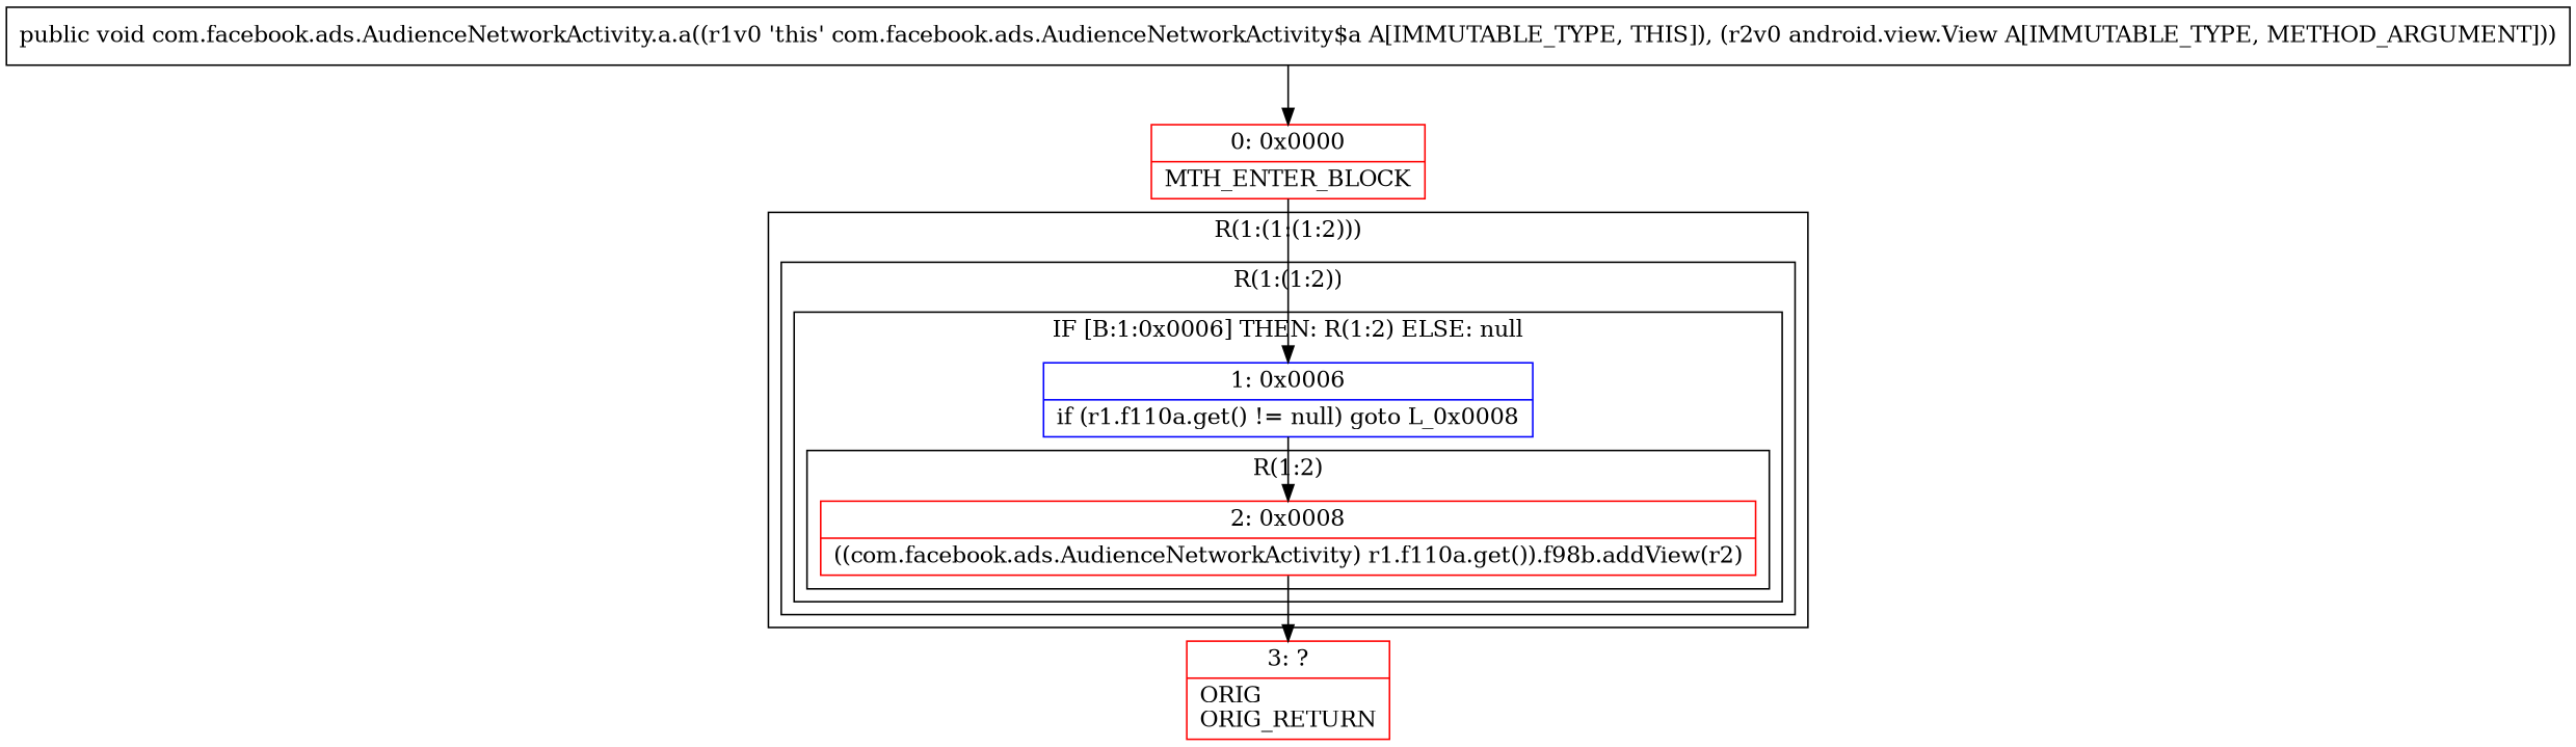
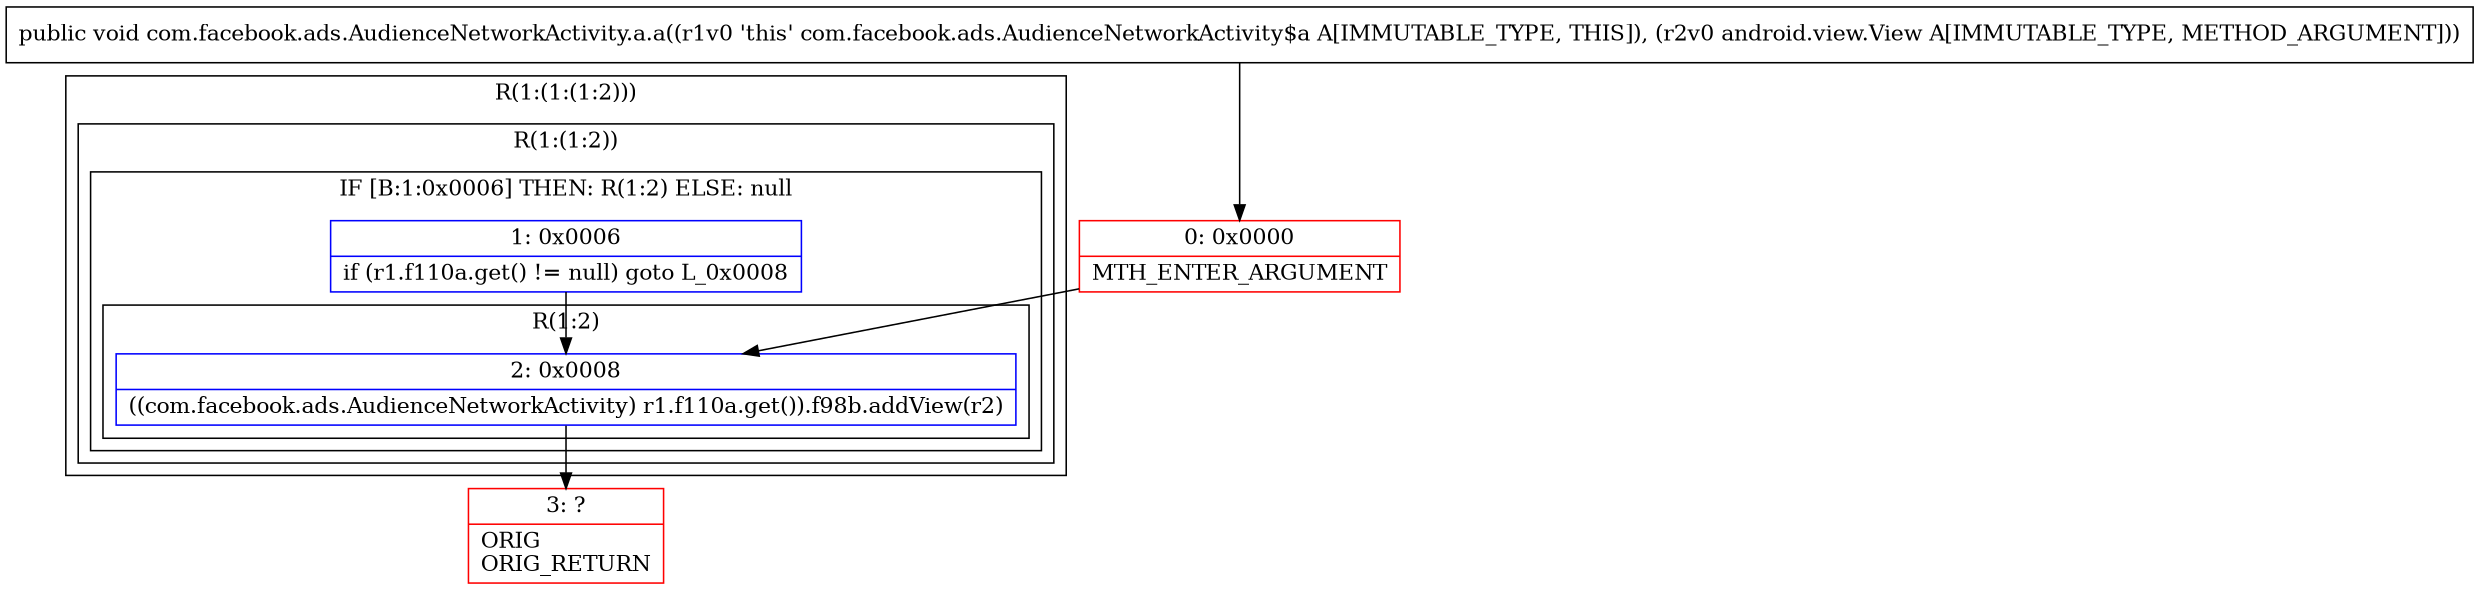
  digraph {
    node [color=blue shape=record]
-   n1 [color=red label="{2\:\ 0x0008|((com.facebook.ads.AudienceNetworkActivity) r1.f110a.get()).f98b.addView(r2)\l}"]
+   n1 [label="{2\:\ 0x0008|((com.facebook.ads.AudienceNetworkActivity) r1.f110a.get()).f98b.addView(r2)\l}"]
    n2 [label="{1\:\ 0x0006|if (r1.f110a.get() != null) goto L_0x0008\l}"]
    n3 [color=red label="{3\:\ ?|ORIG\lORIG_RETURN\l}"]
-   n4 [color=red label="{0\:\ 0x0000|MTH_ENTER_BLOCK\l}"]
+   n4 [color=red label="{0\:\ 0x0000|MTH_ENTER_ARGUMENT\l}"]
    n5 [label="{public void com.facebook.ads.AudienceNetworkActivity.a.a((r1v0 'this' com.facebook.ads.AudienceNetworkActivity$a A[IMMUTABLE_TYPE, THIS]), (r2v0 android.view.View A[IMMUTABLE_TYPE, METHOD_ARGUMENT])) }" color=""]
    subgraph cluster_1 {
      label="R(1:(1:(1:2)))"
      subgraph cluster_2 {
        label="R(1:(1:2))"
        subgraph cluster_3 {
          label="IF [B:1:0x0006] THEN: R(1:2) ELSE: null"
          n2
          subgraph cluster_4 {
            label="R(1:2)"
            n1
          }
        }
      }
    }
    n1 -> n3
    n2 -> n1
-   n4 -> n2
+   n4 -> n1
    n5 -> n4
  }
